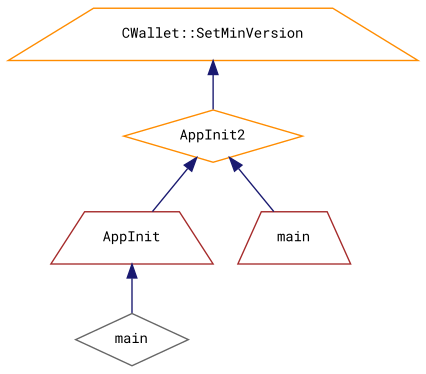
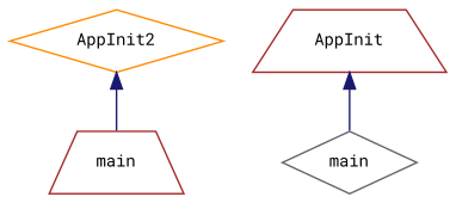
  digraph {
    fontname="Roboto Mono"
    rankdir=TB
    node [color=darkorange fillcolor=white fontname="Roboto Mono" fontsize=10 shape=trapezium style=filled]
    edge [color=midnightblue dir=back fontname="Roboto Mono" fontsize=10 labelfontname=Helvetica labelfontsize=10 style=solid]
-   n1 [height=0.2 label="CWallet::SetMinVersion" width=0.4]
    n2 [height=0.2 label=AppInit2 shape=diamond width=0.4]
    n3 [color=brown height=0.2 label=AppInit width=0.4]
    n4 [color=brown height=0.2 label=main width=0.4]
    n5 [color=gray40 height=0.2 label=main shape=diamond width=0.4]
-   n1 -> n2
-   n2 -> n3
    n2 -> n4
    n3 -> n5
  }
